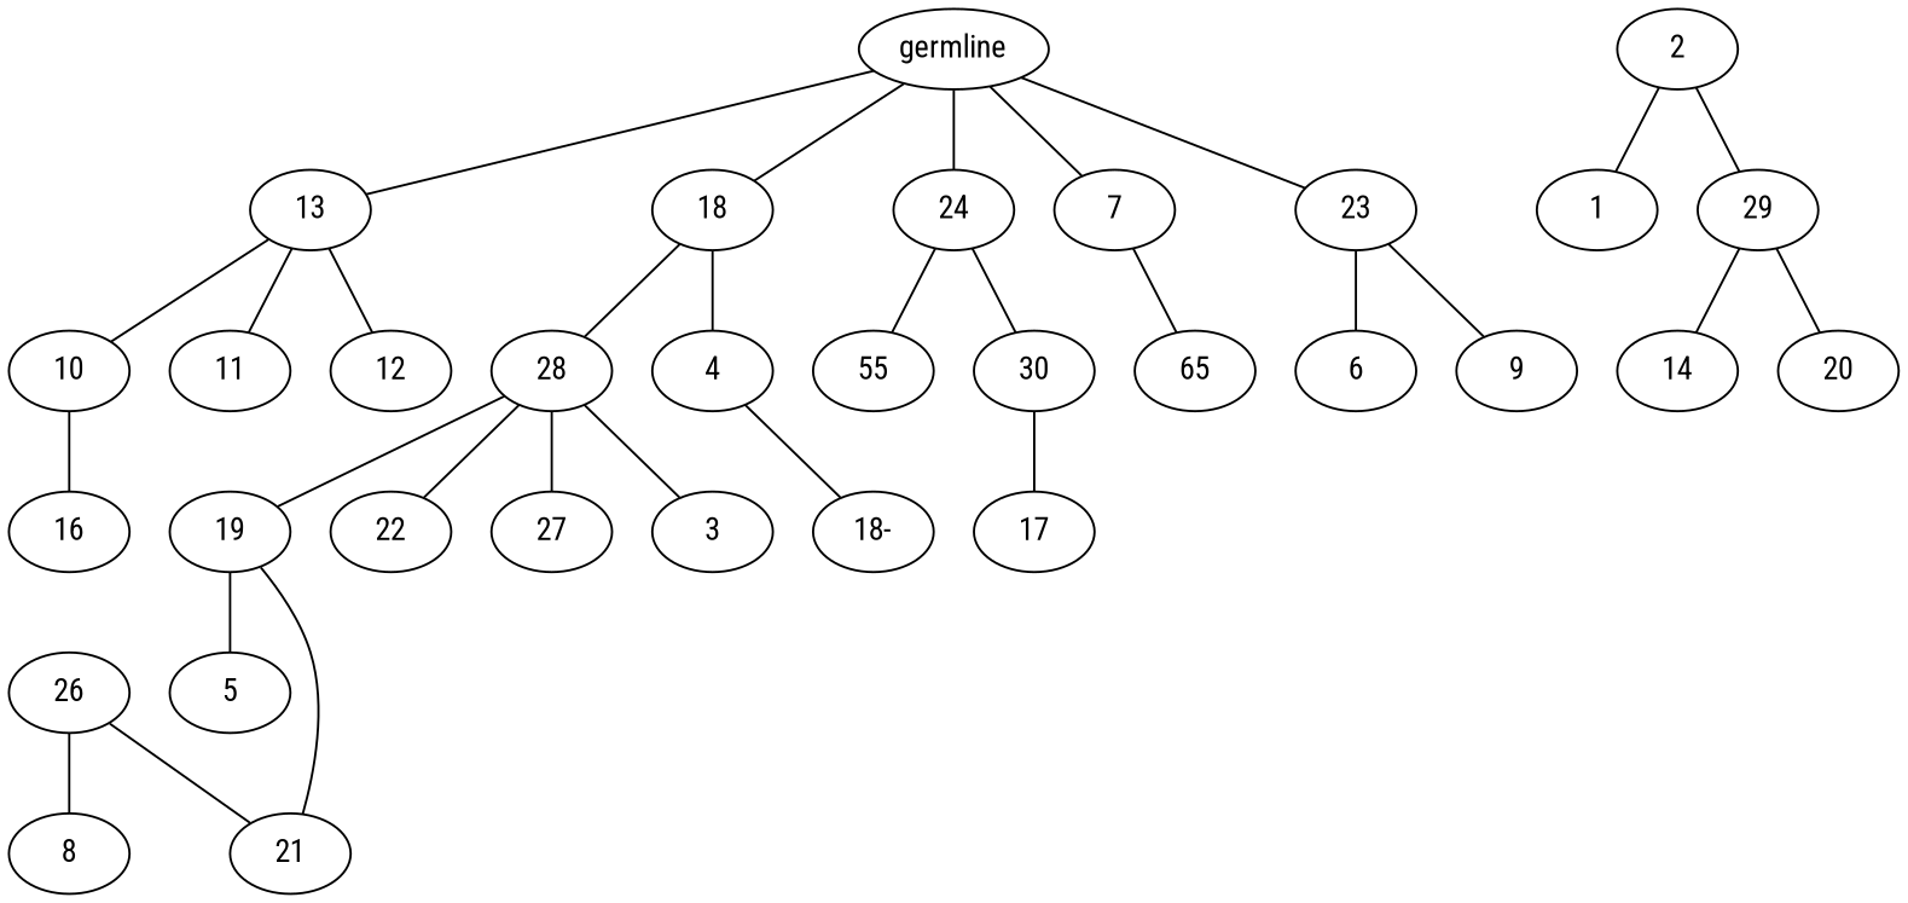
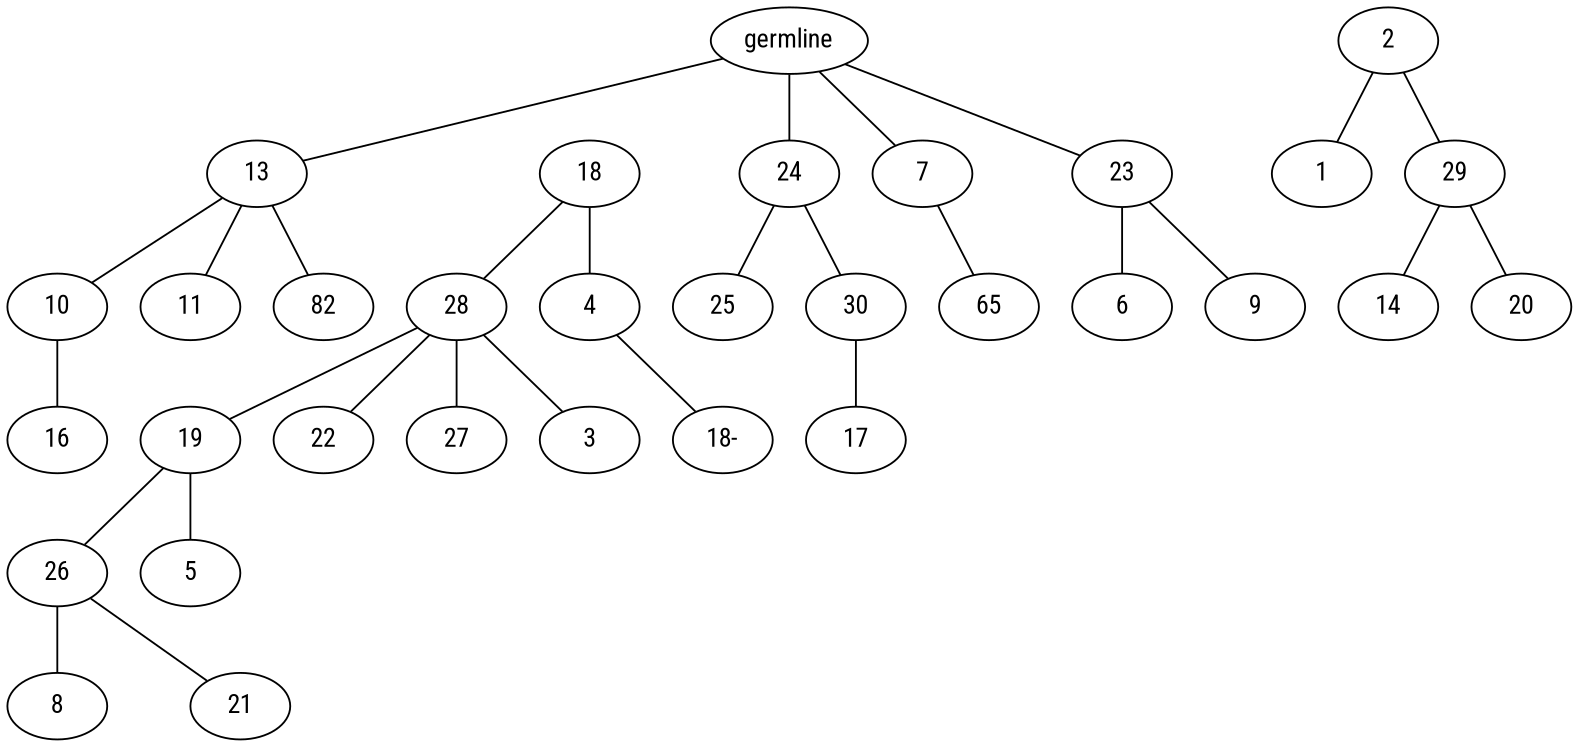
  graph {
    fontname="Roboto Condensed"
    node [fontname="Roboto Condensed"]
    edge [fontname="Roboto Condensed"]
    n1 [label=germline]
    n2 [label=13]
    n3 [label=18]
    n4 [label=24]
    n5 [label=7]
    n6 [label=23]
    n7 [label=10]
    n8 [label=11]
-   n9 [label=12]
+   n9 [label=82]
    n10 [label=28]
    n11 [label=4]
-   n12 [label=55]
+   n12 [label=25]
    n13 [label=30]
    n14 [label=65]
    n15 [label=16]
    n16 [label=6]
    n17 [label=9]
    n18 [label=19]
    n19 [label=22]
    n20 [label=27]
    n21 [label=3]
    n22 [label="18-"]
    n23 [label=26]
    n24 [label=5]
    n25 [label=2]
    n26 [label=1]
    n27 [label=29]
    n28 [label=21]
    n29 [label=8]
    n30 [label=14]
    n31 [label=20]
    n32 [label=17]
    n1 -- n2
-   n1 -- n3
    n1 -- n4
    n1 -- n5
    n1 -- n6
    n2 -- n7
    n2 -- n8
    n2 -- n9
    n3 -- n10
    n3 -- n11
    n4 -- n12
    n4 -- n13
    n5 -- n14
    n6 -- n16
    n6 -- n17
    n7 -- n15
    n10 -- n18
    n10 -- n19
    n10 -- n20
    n10 -- n21
    n11 -- n22
    n13 -- n32
-   n18 -- n28
+   n18 -- n23
    n18 -- n24
    n23 -- n28
    n23 -- n29
    n25 -- n26
    n25 -- n27
    n27 -- n30
    n27 -- n31
  }
